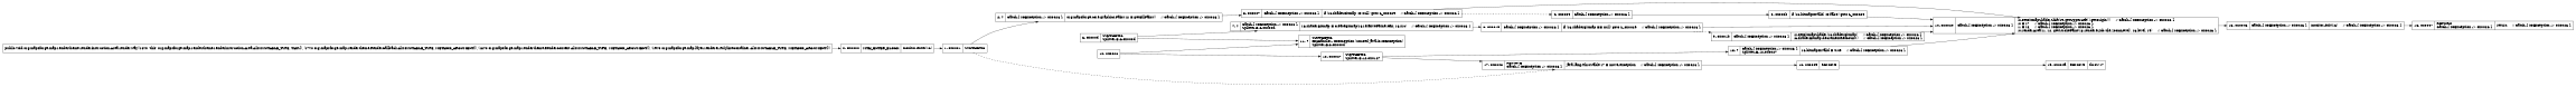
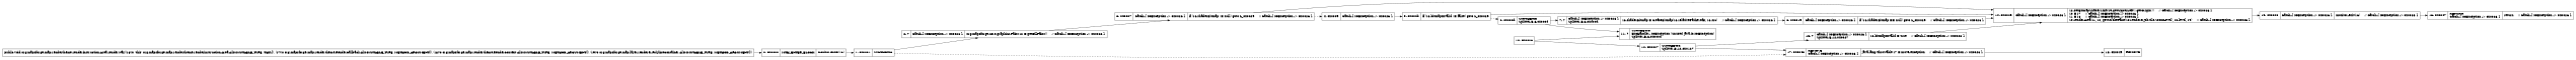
  digraph {
    rankdir=LR
    node [shape=record]
    n1 [label="{0\:\ 0x0000|MTH_ENTER_BLOCK\l|monitor\-enter(r6)\l}"]
    n2 [label="{1\:\ 0x0001|SYNTHETIC\l}"]
    n3 [label="{2\:\ ?|Catch:\{ IOException \-\> 0x0026 \}\l|org.mapsforge.core.graphics.Paint r2 = getFillPaint()     \/\/ Catch:\{ IOException \-\> 0x0026 \}\l}"]
    n4 [label="{17\:\ 0x0048|REMOVE\lCatch:\{ IOException \-\> 0x0026 \}\l|java.lang.Throwable r7 = move\-exception     \/\/ Catch:\{ IOException \-\> 0x0026 \}\l}"]
    n5 [label="{3\:\ 0x0007|Catch:\{ IOException \-\> 0x0026 \}\l|if (r6.shaderBitmap != null) goto L_0x0029     \/\/ Catch:\{ IOException \-\> 0x0026 \}\l}"]
    n6 [label="{18\:\ 0x0049|REMOVE\l}"]
    n7 [label="{4\:\ 0x0009|Catch:\{ IOException \-\> 0x0026 \}\l}"]
    n8 [label="{14\:\ 0x0029|Catch:\{ IOException \-\> 0x0026 \}\l|r2.setBitmapShaderShift(r9.getUpperLeft().getOrigin())     \/\/ Catch:\{ IOException \-\> 0x0026 \}\lr0 = r7     \/\/ Catch:\{ IOException \-\> 0x0026 \}\lr1 = r8     \/\/ Catch:\{ IOException \-\> 0x0026 \}\lr0.renderArea(r1, r2, getStrokePaint(r8.rendererJob.tile.zoomLevel), r6.level, r9)     \/\/ Catch:\{ IOException \-\> 0x0026 \}\l}"]
    n9 [label="{5\:\ 0x000b|if (r6.bitmapInvalid != false) goto L_0x0029\l}"]
    n10 [label="{15\:\ 0x0046|Catch:\{ IOException \-\> 0x0026 \}\l|monitor\-exit(r6)     \/\/ Catch:\{ IOException \-\> 0x0026 \}\l}"]
    n11 [label="{6\:\ 0x000d|SYNTHETIC\lSplitter:B:6:0x000d\l}"]
    n12 [label="{7\:\ ?|Catch:\{ IOException \-\> 0x0026 \}\lSplitter:B:6:0x000d\l|r6.shaderBitmap = createBitmap(r6.relativePathPrefix, r6.src)     \/\/ Catch:\{ IOException \-\> 0x0026 \}\l}"]
    n13 [label="{11\:\ ?|SYNTHETIC\lExcHandler: IOException (unused java.io.IOException)\lSplitter:B:6:0x000d\l}"]
    n14 [label="{8\:\ 0x0019|Catch:\{ IOException \-\> 0x0026 \}\l|if (r6.shaderBitmap == null) goto L_0x0029     \/\/ Catch:\{ IOException \-\> 0x0026 \}\l}"]
-   n15 [label="{9\:\ 0x001b|Catch:\{ IOException \-\> 0x0026 \}\l|r2.setBitmapShader(r6.shaderBitmap)     \/\/ Catch:\{ IOException \-\> 0x0026 \}\lr6.shaderBitmap.decrementRefCount()     \/\/ Catch:\{ IOException \-\> 0x0026 \}\l}"]
    n16 [label="{10\:\ 0x0026}"]
    n17 [label="{12\:\ 0x0027|SYNTHETIC\lSplitter:B:12:0x0127\l}"]
    n18 [label="{13\:\ ?|Catch:\{ IOException \-\> 0x0026 \}\lSplitter:B:12:0x0027\l|r6.bitmapInvalid = true     \/\/ Catch:\{ IOException \-\> 0x0026 \}\l}"]
    n19 [label="{16\:\ 0x0047|RETURN\lCatch:\{ IOException \-\> 0x0026 \}\l|return     \/\/ Catch:\{ IOException \-\> 0x0026 \}\l}"]
-   n20 [label="{19\:\ 0x004a|REMOVE\l|throw r7\l}"]
    n21 [label="{public void org.mapsforge.map.rendertheme.renderinstruction.Area.renderWay((r6v0 'this' org.mapsforge.map.rendertheme.renderinstruction.Area A[IMMUTABLE_TYPE, THIS]), (r7v0 org.mapsforge.map.rendertheme.RenderCallback A[IMMUTABLE_TYPE, METHOD_ARGUMENT]), (r8v0 org.mapsforge.map.rendertheme.RenderContext A[IMMUTABLE_TYPE, METHOD_ARGUMENT]), (r9v0 org.mapsforge.map.layer.renderer.PolylineContainer A[IMMUTABLE_TYPE, METHOD_ARGUMENT])) }"]
    n1 -> n2
    n2 -> n3
    n2 -> n4 [style=dashed]
    n3 -> n5
    n4 -> n6
    n5 -> n7 [style=dashed]
    n5 -> n8
-   n6 -> n20
    n7 -> n9
    n8 -> n10
    n9 -> n8
+   n9 -> n11 [style=dashed]
    n10 -> n19
    n11 -> n12
    n11 -> n13
    n12 -> n14
    n14 -> n8
-   n14 -> n15 [style=dashed]
-   n15 -> n8
    n16 -> n13
    n16 -> n17
    n17 -> n4
    n17 -> n18
    n18 -> n8
    n21 -> n1
  }
